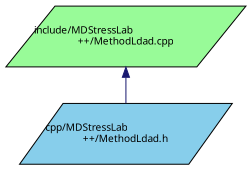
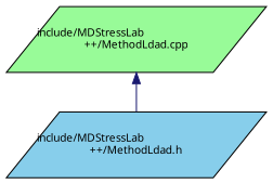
  digraph {
    fontname="Noto Sans"
    node [color=black fontname="Noto Sans" fontsize=10 shape=parallelogram style=filled]
    n1 [fillcolor=palegreen fontcolor=black height=0.2 label="include/MDStressLab\l++/MethodLdad.cpp" width=0.4]
-   n2 [fillcolor=skyblue height=0.2 label="cpp/MDStressLab\l++/MethodLdad.h" width=0.4]
+   n2 [fillcolor=skyblue height=0.2 label="include/MDStressLab\l++/MethodLdad.h" width=0.4]
    n1 -> n2 [color=midnightblue dir=back fontname="Noto Sans" fontsize=10 labelfontname=Helvetica labelfontsize=10 style=solid]
  }
